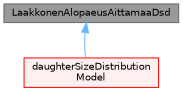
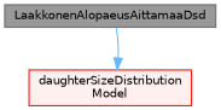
  digraph {
    node [fontname=Helvetica fontsize=10 shape=box style=filled]
    n1 [color=gray40 fillcolor=grey60 fontcolor=black height=0.2 label=LaakkonenAlopaeusAittamaaDsd width=0.4]
    n2 [color=red fillcolor="#FFF0F0" height=0.2 label="daughterSizeDistribution\lModel" width=0.4]
-   n1 -> n2 [color=steelblue1 dir=back fontname=Helvetica fontsize=10 labelfontname=Helvetica labelfontsize=10 style=solid]
+   n2 -> n1 [color=steelblue1 dir=back fontname=Helvetica fontsize=10 labelfontname=Helvetica labelfontsize=10 style=solid]
  }
